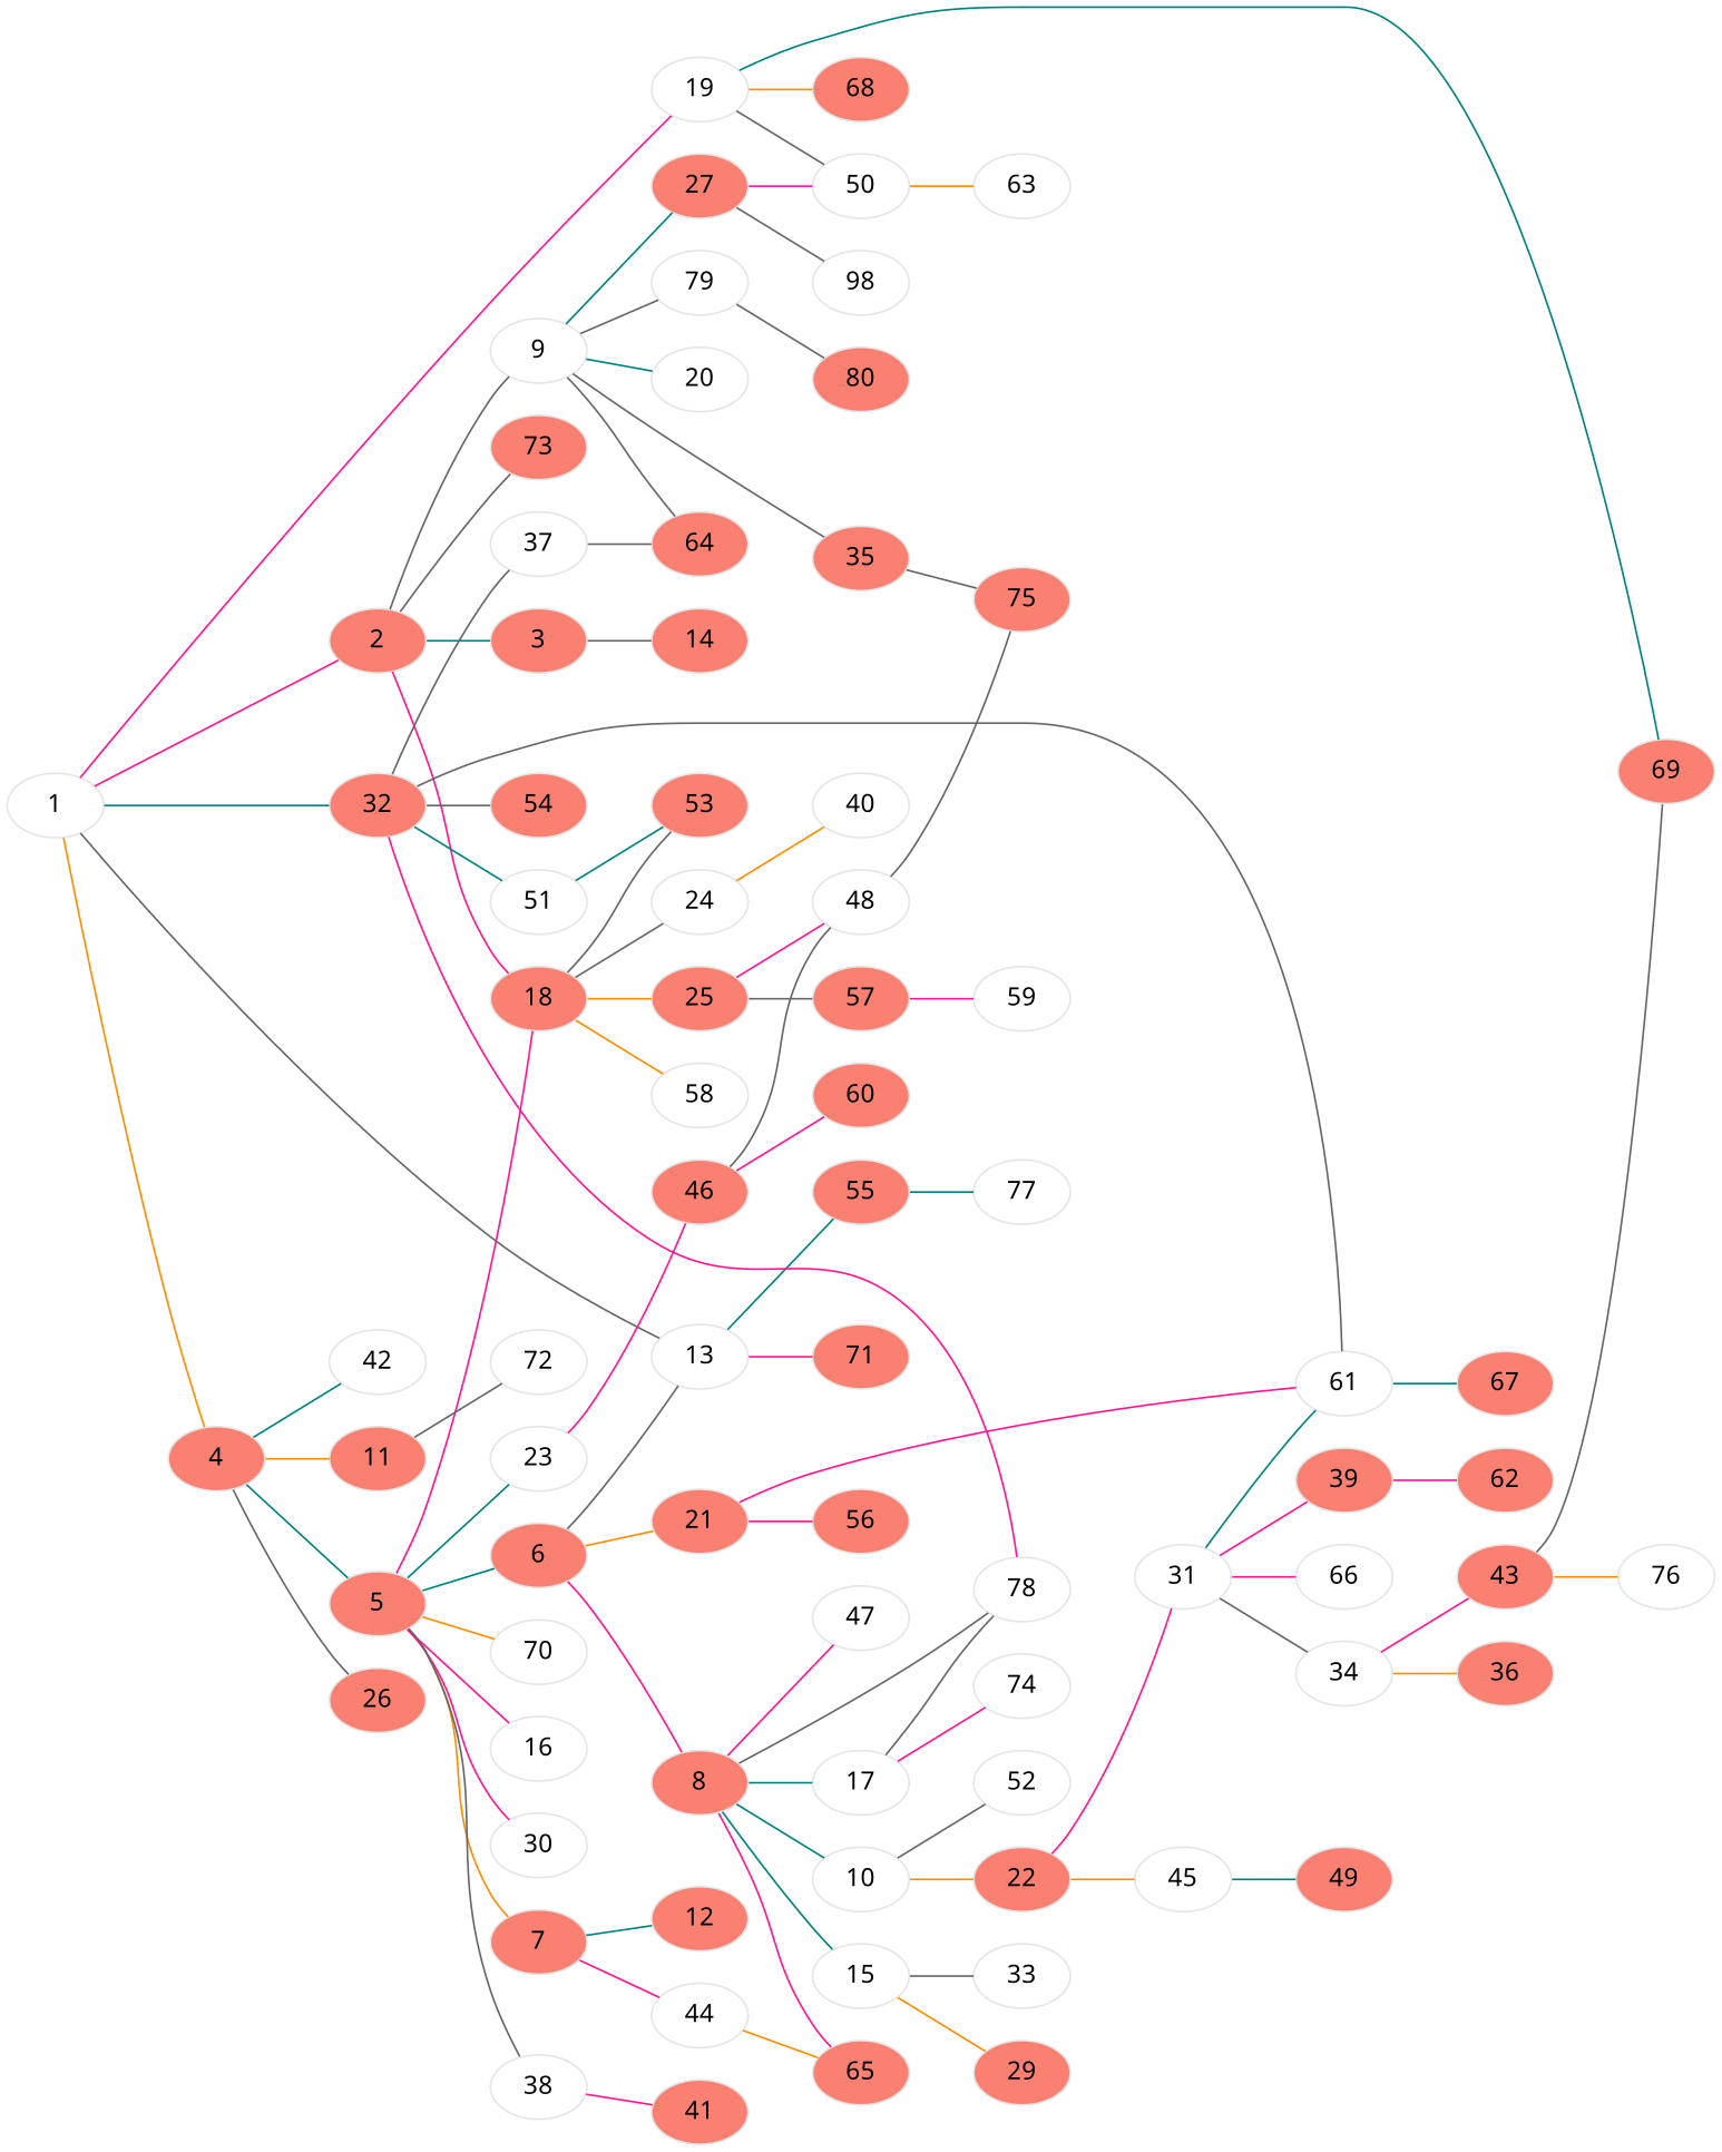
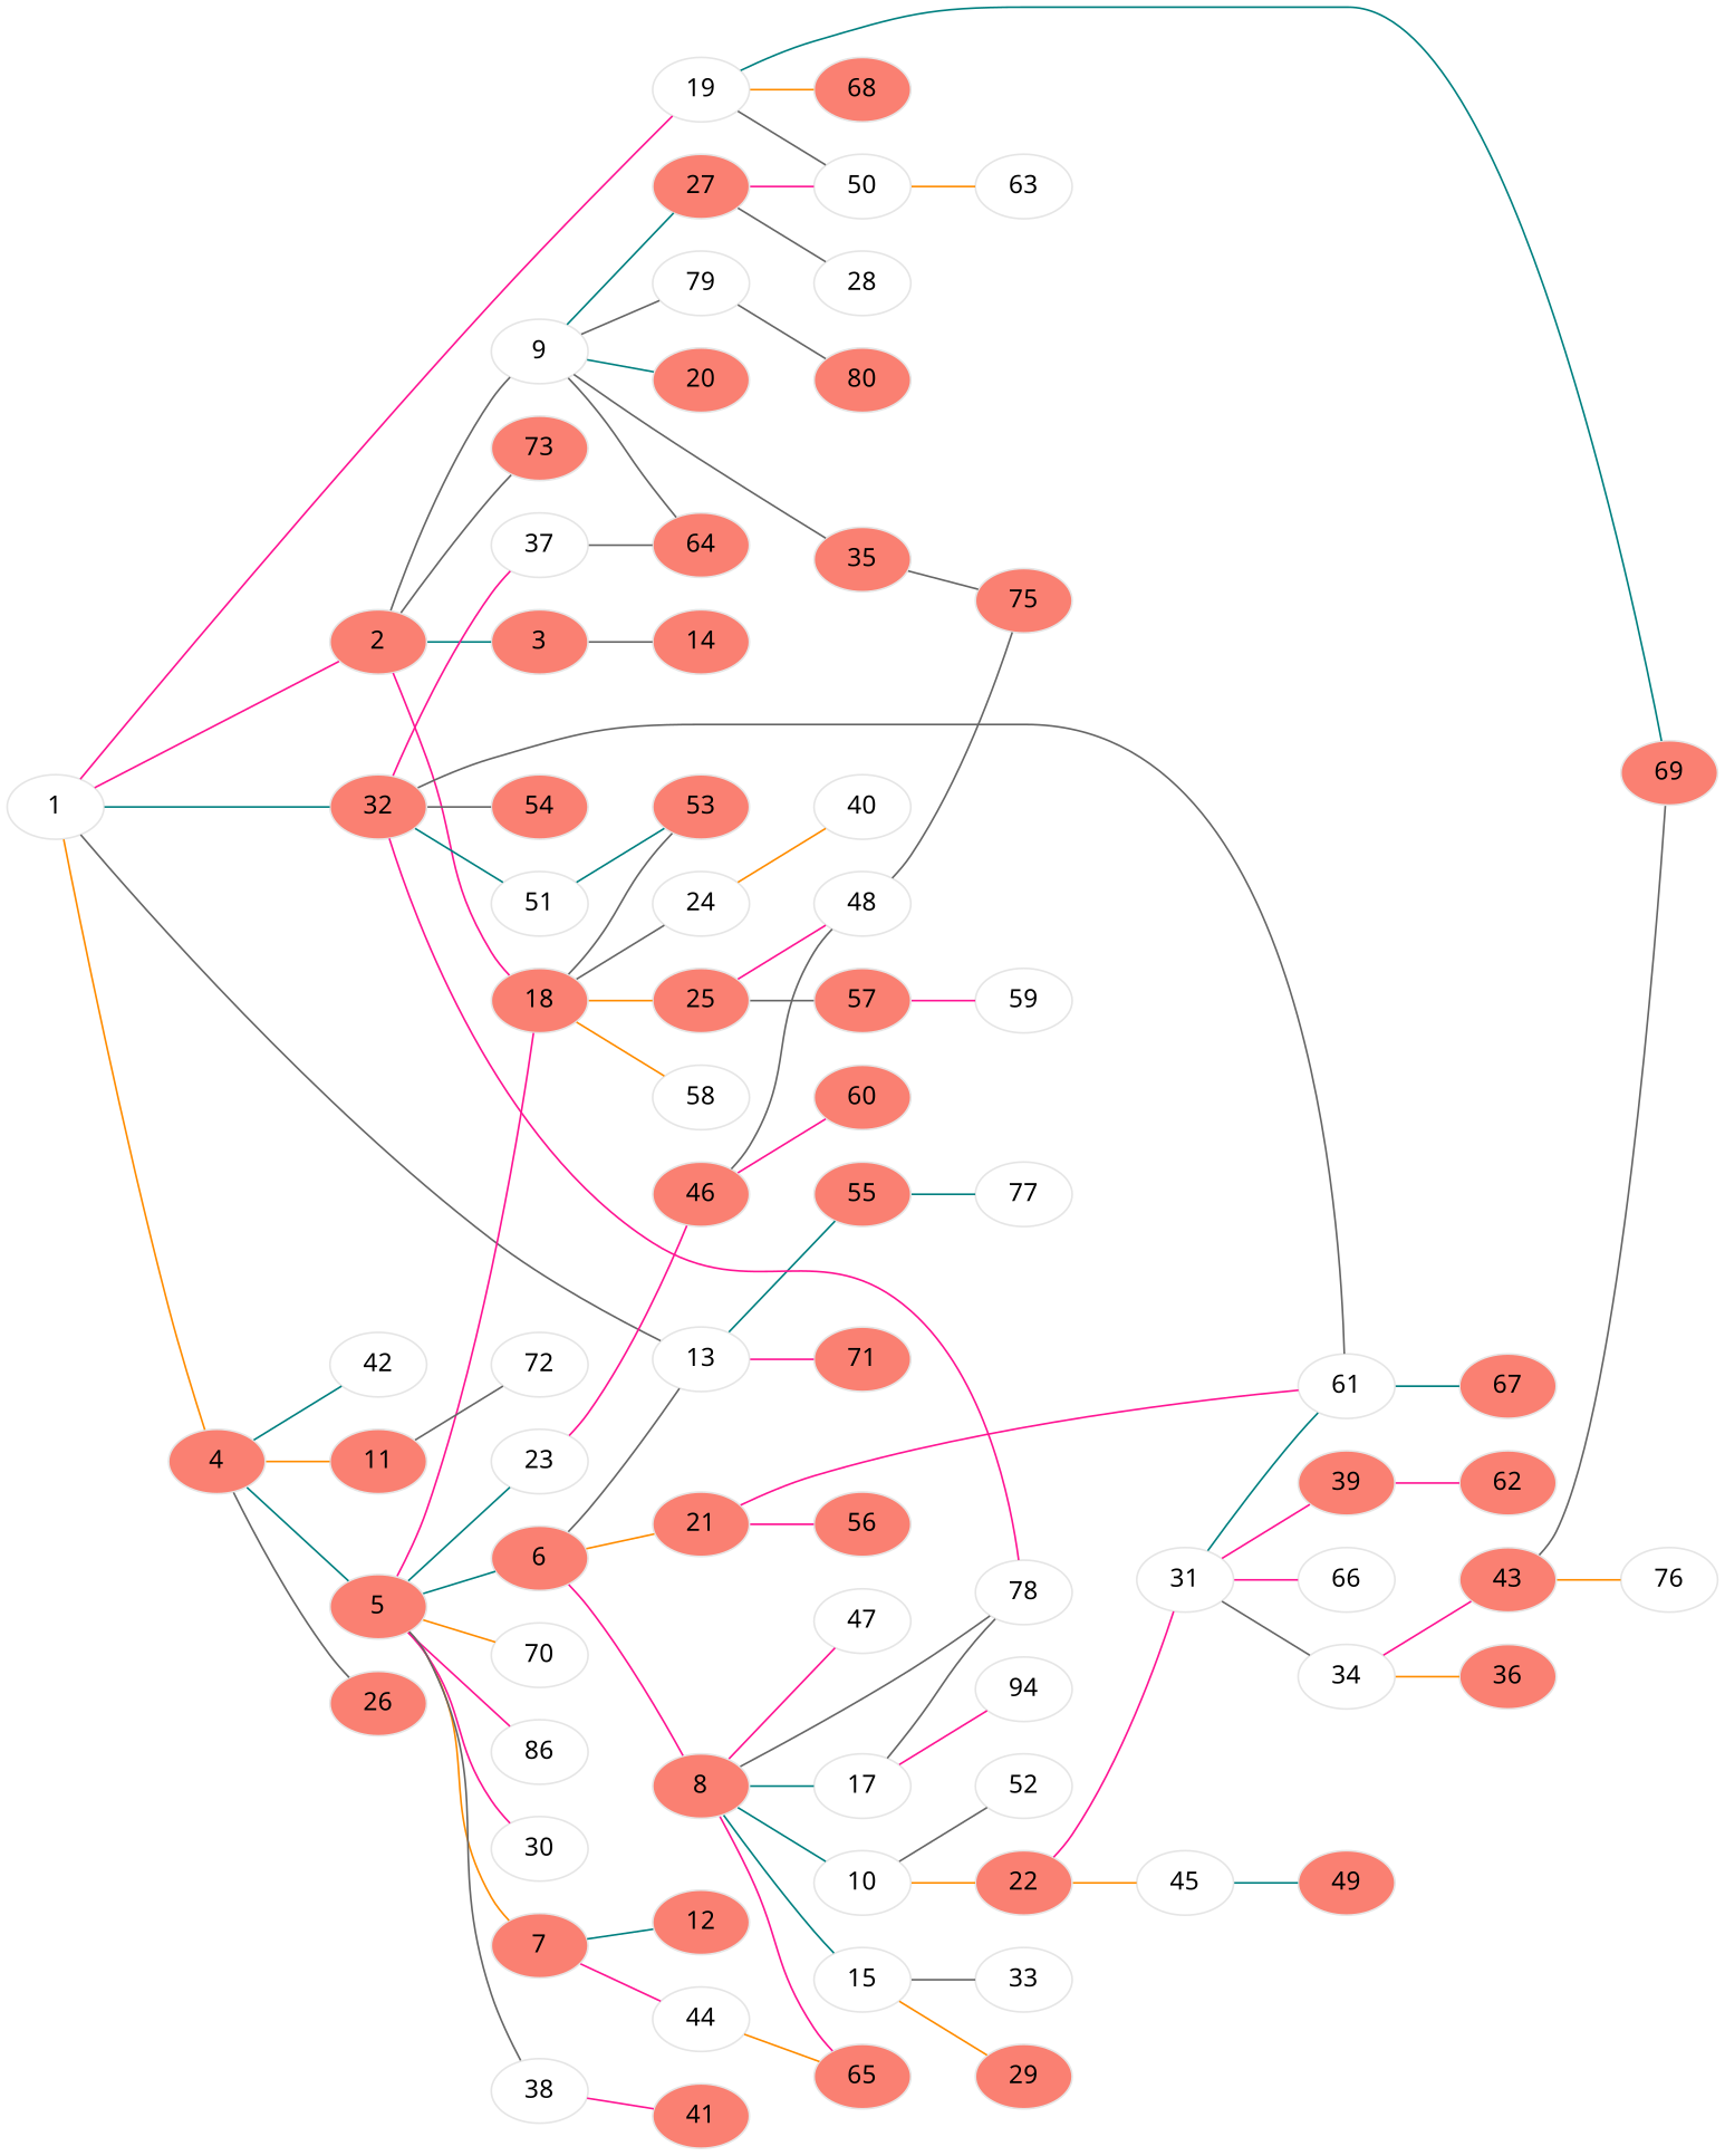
  graph {
    fontname="Noto Sans"
    rankdir=LR
    node [color=gray90 fillcolor=salmon fontname="Noto Sans" style=filled]
    edge [color=gray40 fontname="Noto Sans"]
    2
    1 [fillcolor=white]
    4
    13 [fillcolor=white]
    19 [fillcolor=white]
    32
    3
    9 [fillcolor=white]
    18
    73
    5
    11
    26
    42 [fillcolor=white]
    55
    71
    50 [fillcolor=white]
    68
    69
    78 [fillcolor=white]
    61 [fillcolor=white]
    37 [fillcolor=white]
    51 [fillcolor=white]
    54
    14
-   20 [fillcolor=white]
+   20
    27
    35
    64
    79 [fillcolor=white]
    24 [fillcolor=white]
    25
    53
    58 [fillcolor=white]
    6
    7
-   16 [fillcolor=white]
+   16 [fillcolor=white label=86]
    23 [fillcolor=white]
    30 [fillcolor=white]
    38 [fillcolor=white]
    70 [fillcolor=white]
    72 [fillcolor=white]
    8
    21
    12
    44 [fillcolor=white]
    46
    41
    10 [fillcolor=white]
    15 [fillcolor=white]
    17 [fillcolor=white]
    47 [fillcolor=white]
    65
    56
    22
    52 [fillcolor=white]
    29
    33 [fillcolor=white]
-   74 [fillcolor=white]
-   28 [fillcolor=white label=98]
+   74 [fillcolor=white label=94]
+   28 [fillcolor=white]
    75
    80
    31 [fillcolor=white]
    45 [fillcolor=white]
    77 [fillcolor=white]
    40 [fillcolor=white]
    48 [fillcolor=white]
    57
    63 [fillcolor=white]
    67
    34 [fillcolor=white]
    39
    66 [fillcolor=white]
    49
    60
    59 [fillcolor=white]
    36
    43
    62
    76 [fillcolor=white]
    2 -- 3 [color=teal]
    2 -- 9
    2 -- 18 [color=deeppink]
    2 -- 73
    1 -- 2 [color=deeppink]
    1 -- 4 [color=darkorange]
    1 -- 13
    1 -- 19 [color=deeppink]
    1 -- 32 [color=teal]
    4 -- 5 [color=teal]
    4 -- 11 [color=darkorange]
    4 -- 26
    4 -- 42 [color=teal]
    13 -- 55 [color=teal]
    13 -- 71 [color=deeppink]
    19 -- 50
    19 -- 68 [color=darkorange]
    19 -- 69 [color=teal]
    32 -- 78 [color=deeppink]
    32 -- 61
-   32 -- 37
+   32 -- 37 [color=deeppink]
    32 -- 51 [color=teal]
    32 -- 54
    3 -- 14
    9 -- 20 [color=teal]
    9 -- 27 [color=teal]
    9 -- 35
    9 -- 64
    9 -- 79
    18 -- 24
    18 -- 25 [color=darkorange]
    18 -- 53
    18 -- 58 [color=darkorange]
    5 -- 18 [color=deeppink]
    5 -- 6 [color=teal]
    5 -- 7 [color=darkorange]
    5 -- 16 [color=deeppink]
    5 -- 23 [color=teal]
    5 -- 30 [color=deeppink]
    5 -- 38
    5 -- 70 [color=darkorange]
    11 -- 72
    55 -- 77 [color=teal]
    50 -- 63 [color=darkorange]
    61 -- 67 [color=teal]
    37 -- 64
    51 -- 53 [color=teal]
    27 -- 50 [color=deeppink]
    27 -- 28
    35 -- 75
    79 -- 80
    24 -- 40 [color=darkorange]
    25 -- 48 [color=deeppink]
    25 -- 57
    6 -- 13
    6 -- 8 [color=deeppink]
    6 -- 21 [color=darkorange]
    7 -- 12 [color=teal]
    7 -- 44 [color=deeppink]
    23 -- 46 [color=deeppink]
    38 -- 41 [color=deeppink]
    8 -- 78
    8 -- 10 [color=teal]
    8 -- 15 [color=teal]
    8 -- 17 [color=teal]
    8 -- 47 [color=deeppink]
    8 -- 65 [color=deeppink]
    21 -- 61 [color=deeppink]
    21 -- 56 [color=deeppink]
    44 -- 65 [color=darkorange]
    46 -- 48
    46 -- 60 [color=deeppink]
    10 -- 22 [color=darkorange]
    10 -- 52
    15 -- 29 [color=darkorange]
    15 -- 33
    17 -- 78
    17 -- 74 [color=deeppink]
    22 -- 31 [color=deeppink]
    22 -- 45 [color=darkorange]
    31 -- 61 [color=teal]
    31 -- 34
    31 -- 39 [color=deeppink]
    31 -- 66 [color=deeppink]
    45 -- 49 [color=teal]
    48 -- 75
    57 -- 59 [color=deeppink]
    34 -- 36 [color=darkorange]
    34 -- 43 [color=deeppink]
    39 -- 62 [color=deeppink]
    43 -- 69
    43 -- 76 [color=darkorange]
  }
